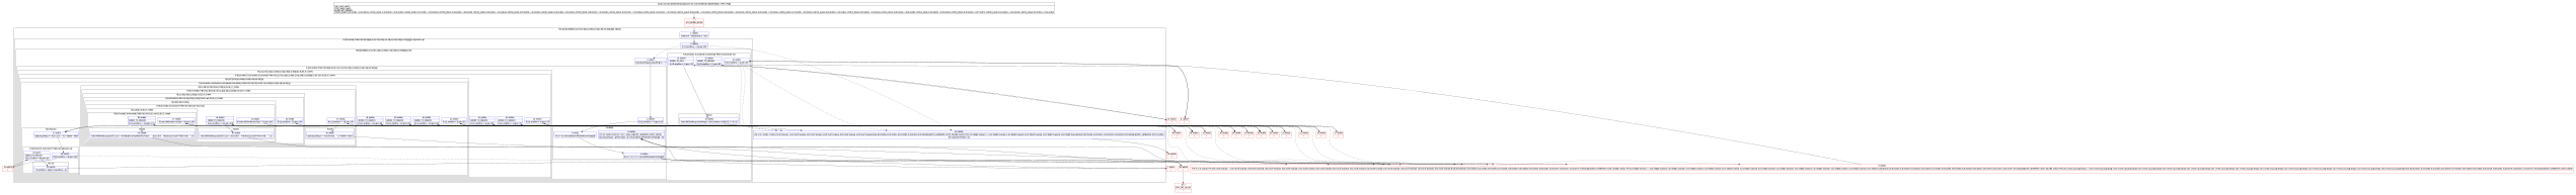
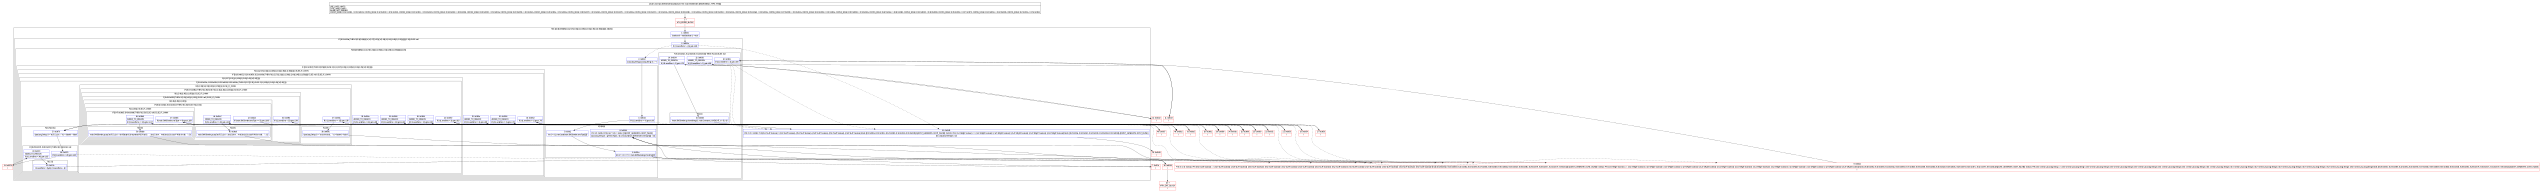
  digraph {
    fontname="Liberation Sans"
    node [color=blue fontname="Liberation Sans" shape=record]
    edge [fontname="Liberation Sans"]
    n1 [label="{5\:\ 0x0012|lint r2 = r11.smsCount[main.SMSSender.smsType][2]l}"]
    n2 [label="{6\:\ 0x001a|lint r2 = r2 \< 0 ? 0 : main.SMSSender.gr.rmsSms[r2]l}"]
    n3 [label="{8\:\ 0x001d|PHI: r2l  0x001d: PHI (r2v2 'i' int) =  binds: [] A[DONT_GENERATE, DONT_INLINE]\l|ljava.lang.String r3 = getSmsTip(r2, r11.smsCount[main.SMSSender.smsType][1] \- r2)l}"]
    n4 [label="{31\:\ 0x007e|lr11.sendSms = (byte) (r11.sendSms + 1)l}"]
    n5 [label="{28\:\ 0x0076|lif (r11.sendSms \> 23) goto L90l}"]
    n6 [label="{30\:\ 0x007c|ADDED_TO_REGION\l|lif (r11.sendSms \< 34) goto L92l}"]
    n7 [label="{27\:\ 0x0070|ljava.lang.String r3 = \"购买已成功！\"lr1 = falselr0 = falsel}"]
    n8 [label="{38\:\ 0x008c|ljava.lang.String r3 = \"自动保存游戏。\"lr1 = falselr0 = falsel}"]
    n9 [label="{45\:\ 0x00a9|lmain.SMSSender.gr.say(\"购买已成功！游戏已保存。#n新游戏后此功能不再要求付费。\", \-1)l}"]
    n10 [label="{50\:\ 0x00bb|lmain.SMSSender.gr.say(\"购买已成功！获得5枚徽章(背包的卷轴界面可查看）。游戏已保存。#n新游戏后此功能不再要求付费。\", 0)l}"]
    n11 [label="{47\:\ 0x00b5|lif (main.SMSSender.smsType == 6) goto L105l}"]
    n12 [label="{49\:\ 0x00b9|ADDED_TO_REGION\l|lif (r11.sendSms == 23) goto L107l}"]
    n13 [label="{42\:\ 0x00a3|lif (main.SMSSender.smsType == 5) goto L100l}"]
    n14 [label="{44\:\ 0x00a7|ADDED_TO_REGION\l|lif (r11.sendSms == 23) goto L102l}"]
    n15 [label="{40\:\ 0x0093|lif (r11.sendSms \< 23) goto L98l}"]
    n16 [label="{37\:\ 0x008a|lif (r11.sendSms == 15) goto L95l}"]
    n17 [label="{24\:\ 0x005e|lif (r11.sendSms \> 3) goto L82l}"]
    n18 [label="{26\:\ 0x0064|ADDED_TO_REGION\l|lif (r11.sendSms \< 15) goto L88l}"]
    n19 [label="{33\:\ 0x0068|ADDED_TO_REGION\l|lif (r11.sendSms \> 23) goto L86l}"]
    n20 [label="{35\:\ 0x006e|ADDED_TO_REGION\l|lif (r11.sendSms \< 34) goto L88l}"]
    n21 [label="{18\:\ 0x0052|lif (r11.sendSms != 1) goto L76l}"]
    n22 [label="{20\:\ 0x0056|ADDED_TO_REGION\l|lif (r11.sendSms != 2) goto L78l}"]
    n23 [label="{22\:\ 0x005a|ADDED_TO_REGION\l|lif (r11.sendSms != 3) goto L80l}"]
    n24 [label="{4\:\ 0x0010|lif (r11.sendSms == 0) goto L60l}"]
    n25 [label="{15\:\ 0x0036|lmain.SMSSender.gr.showString(r3, main.Constants_H.HEIGHT_H \- 50, 0)l}"]
    n26 [label="{10\:\ 0x002c|lif (r11.sendSms != 3) goto L66l}"]
    n27 [label="{12\:\ 0x0030|ADDED_TO_REGION\l|lif (r11.sendSms != 1) goto L68l}"]
-   n28 [label="{14\:\ 0x0034|ADDED_TO_MTH\l|lif (r11.sendSms != 2) goto L70l}"]
+   n28 [label="{14\:\ 0x0034|ADDED_TO_REGION\l|lif (r11.sendSms != 2) goto L70l}"]
    n29 [label="{3\:\ 0x000c|ljava.lang.String java.lang.String r3 = \"\"l}"]
    n30 [label="{2\:\ 0x000a|lif (r11.sendSms \> (\-1)) goto L58l}"]
    n31 [label="{1\:\ 0x0000|lboolean r0 = truelboolean r1 = truel}"]
    n32 [label="{51\:\ 0x0041|PHI: r0 r1l  0x0041: PHI (r0v1 'bLeft' boolean) = (r0v0 'bLeft' boolean), (r0v5 'bLeft' boolean), (r0v5 'bLeft' boolean), (r0v5 'bLeft' boolean), (r0v5 'bLeft' boolean) binds: [B:2:0x000a, B:10:0x002c, B:12:0x0030, B:14:0x0034, B:15:0x0036] A[DONT_GENERATE, DONT_INLINE]l  0x0041: PHI (r1v1 'bRight' boolean) = l  (r1v0 'bRight' boolean)l  (r1v5 'bRight' boolean)l  (r1v5 'bRight' boolean)l  (r1v5 'bRight' boolean)l  (r1v5 'bRight' boolean)l binds: [B:2:0x000a, B:10:0x002c, B:12:0x0030, B:14:0x0034, B:15:0x0036] A[DONT_GENERATE, DONT_INLINE]\l|ldm.Ui.i().drawYesNo(r0, r1)l}"]
    n33 [color=red label="{7\:\ 0x001c|l}"]
    n34 [color=red label="{16\:\ 0x0049|l}"]
    n35 [color=red label="{9\:\ 0x002a|PHI: r0 r1 r3l  0x002a: PHI (r0v5 'bLeft' boolean) = l  (r0v0 'bLeft' boolean)l  (r0v0 'bLeft' boolean)l  (r0v0 'bLeft' boolean)l  (r0v0 'bLeft' boolean)l  (r0v2 'bLeft' boolean)l  (r0v2 'bLeft' boolean)l  (r0v2 'bLeft' boolean)l  (r0v2 'bLeft' boolean)l  (r0v3 'bLeft' boolean)l  (r0v4 'bLeft' boolean)l  (r0v4 'bLeft' boolean)l  (r0v4 'bLeft' boolean)l  (r0v0 'bLeft' boolean)l binds: [B:18:0x0052, B:20:0x0056, B:22:0x005a, B:40:0x0093, B:47:0x00b5, B:49:0x00b9, B:50:0x00bb, B:45:0x00a9, B:38:0x008c, B:28:0x0076, B:30:0x007c, B:31:0x007e, B:8:0x001d] A[DONT_GENERATE, DONT_INLINE]l  0x002a: PHI (r1v5 'bRight' boolean) = l  (r1v0 'bRight' boolean)l  (r1v0 'bRight' boolean)l  (r1v0 'bRight' boolean)l  (r1v0 'bRight' boolean)l  (r1v2 'bRight' boolean)l  (r1v2 'bRight' boolean)l  (r1v2 'bRight' boolean)l  (r1v2 'bRight' boolean)l  (r1v3 'bRight' boolean)l  (r1v4 'bRight' boolean)l  (r1v4 'bRight' boolean)l  (r1v4 'bRight' boolean)l  (r1v0 'bRight' boolean)l binds: [B:18:0x0052, B:20:0x0056, B:22:0x005a, B:40:0x0093, B:47:0x00b5, B:49:0x00b9, B:50:0x00bb, B:45:0x00a9, B:38:0x008c, B:28:0x0076, B:30:0x007c, B:31:0x007e, B:8:0x001d] A[DONT_GENERATE, DONT_INLINE]l  0x002a: PHI (r3v4 'smsTip' java.lang.String) = l  (r3v0 'smsTip' java.lang.String)l  (r3v0 'smsTip' java.lang.String)l  (r3v0 'smsTip' java.lang.String)l  (r3v0 'smsTip' java.lang.String)l  (r3v1 'smsTip' java.lang.String)l  (r3v1 'smsTip' java.lang.String)l  (r3v1 'smsTip' java.lang.String)l  (r3v1 'smsTip' java.lang.String)l  (r3v2 'smsTip' java.lang.String)l  (r3v3 'smsTip' java.lang.String)l  (r3v3 'smsTip' java.lang.String)l  (r3v3 'smsTip' java.lang.String)l  (r3v5 'smsTip' java.lang.String)l binds: [B:18:0x0052, B:20:0x0056, B:22:0x005a, B:40:0x0093, B:47:0x00b5, B:49:0x00b9, B:50:0x00bb, B:45:0x00a9, B:38:0x008c, B:28:0x0076, B:30:0x007c, B:31:0x007e, B:8:0x001d] A[DONT_GENERATE, DONT_INLINE]\l|l}"]
    n36 [color=red label="{29\:\ 0x0078|l}"]
    n37 [color=red label="{48\:\ 0x00b7|l}"]
    n38 [color=red label="{43\:\ 0x00a5|l}"]
    n39 [color=red label="{46\:\ 0x00b2|l}"]
    n40 [color=red label="{39\:\ 0x0091|l}"]
    n41 [color=red label="{25\:\ 0x0060|l}"]
    n42 [color=red label="{32\:\ 0x0066|l}"]
    n43 [color=red label="{34\:\ 0x006a|l}"]
    n44 [color=red label="{36\:\ 0x0086|l}"]
    n45 [color=red label="{19\:\ 0x0054|l}"]
    n46 [color=red label="{21\:\ 0x0058|l}"]
    n47 [color=red label="{23\:\ 0x005c|l}"]
    n48 [color=red label="{17\:\ 0x0050|l}"]
    n49 [color=red label="{11\:\ 0x002e|l}"]
    n50 [color=red label="{13\:\ 0x0032|l}"]
    n51 [color=red label="{52\:\ 0x0048|l}"]
    n52 [color=red label="{53\:\ ?|MTH_EXIT_BLOCK\l|l}"]
    n53 [color=red label="{0\:\ ?|MTH_ENTER_BLOCK\l|l}"]
    n54 [label="{private void main.SMSSender.draw0((r11v0 'this' main.SMSSender A[IMMUTABLE_TYPE, THIS]))  | USE_LINES_HINTS\lTYPE_VARS: EMPTY\lINLINE_NOT_NEEDED\lCROSS_EDGE: B:14:0x0034 \-\> B:51:0x0041, CROSS_EDGE: B:12:0x0030 \-\> B:51:0x0041, CROSS_EDGE: B:10:0x002c \-\> B:51:0x0041, CROSS_EDGE: B:16:0x0049 \-\> B:8:0x001d, CROSS_EDGE: B:18:0x0052 \-\> B:9:0x002a, CROSS_EDGE: B:20:0x0056 \-\> B:9:0x002a, CROSS_EDGE: B:22:0x005a \-\> B:9:0x002a, CROSS_EDGE: B:28:0x0076 \-\> B:9:0x002a, CROSS_EDGE: B:30:0x007c \-\> B:9:0x002a, CROSS_EDGE: B:31:0x007e \-\> B:9:0x002a, CROSS_EDGE: B:38:0x008c \-\> B:9:0x002a, CROSS_EDGE: B:40:0x0093 \-\> B:9:0x002a, CROSS_EDGE: B:45:0x00a9 \-\> B:9:0x002a, CROSS_EDGE: B:47:0x00b5 \-\> B:9:0x002a, CROSS_EDGE: B:49:0x00b9 \-\> B:9:0x002a, CROSS_EDGE: B:50:0x00bb \-\> B:9:0x002a, CROSS_EDGE: B:42:0x00a3 \-\> B:46:0x00b2, CROSS_EDGE: B:33:0x0068 \-\> B:36:0x0086, CROSS_EDGE: B:26:0x0064 \-\> B:27:0x0070, CROSS_EDGE: B:24:0x005e \-\> B:32:0x0066, CROSS_EDGE: B:2:0x000a \-\> B:51:0x0041\l}" color=""]
    subgraph cluster_1 {
      label="R(3:1|(3:3|(3:5|6|8)(1:(1:(2:27|(1:31))(1:(1:38)(1:(2:41|(1:45)(1:(1:50)))))))|(1:15))|51)"
      n31
      n32
      subgraph cluster_2 {
        label="IF [B:2:0x000a] THEN: R(3:3|(3:5|6|8)(1:(1:(2:27|(1:31))(1:(1:38)(1:(2:41|(1:45)(1:(1:50)))))))|(1:15)) ELSE: null"
        n30
        subgraph cluster_3 {
          label="R(3:3|(3:5|6|8)(1:(1:(2:27|(1:31))(1:(1:38)(1:(2:41|(1:45)(1:(1:50)))))))|(1:15))"
          n29
          subgraph cluster_4 {
            label="IF [B:4:0x0010] THEN: R(3:5|6|8) ELSE: R(1:(1:(2:27|(1:31))(1:(1:38)(1:(2:41|(1:45)(1:(1:50)))))))"
            n24
            subgraph cluster_5 {
              label="R(3:5|6|8)"
              n1
              n2
              n3
            }
            subgraph cluster_6 {
              label="R(1:(1:(2:27|(1:31))(1:(1:38)(1:(2:41|(1:45)(1:(1:50))))))) | ELSE_IF_CHAIN\l"
              subgraph cluster_7 {
                label="IF [B:18:0x0052, B:20:0x0056, B:22:0x005a] THEN: R(1:(2:27|(1:31))(1:(1:38)(1:(2:41|(1:45)(1:(1:50)))))) ELSE: null | ELSE_IF_CHAIN\l"
                n21
                n22
                n23
                subgraph cluster_8 {
                  label="R(1:(2:27|(1:31))(1:(1:38)(1:(2:41|(1:45)(1:(1:50))))))"
                  subgraph cluster_9 {
                    label="IF [B:24:0x005e, B:26:0x0064, B:33:0x0068, B:35:0x006e] THEN: R(2:27|(1:31)) ELSE: R(1:(1:38)(1:(2:41|(1:45)(1:(1:50)))))"
                    n17
                    n18
                    n19
                    n20
                    subgraph cluster_10 {
                      label="R(2:27|(1:31))"
                      n7
                      subgraph cluster_11 {
                        label="IF [B:28:0x0076, B:30:0x007c] THEN: R(1:31) ELSE: null"
                        n5
                        n6
                        subgraph cluster_12 {
                          label="R(1:31)"
                          n4
                        }
                      }
                    }
                    subgraph cluster_13 {
                      label="R(1:(1:38)(1:(2:41|(1:45)(1:(1:50))))) | ELSE_IF_CHAIN\l"
                      subgraph cluster_14 {
                        label="IF [B:37:0x008a] THEN: R(1:38) ELSE: R(1:(2:41|(1:45)(1:(1:50)))) | ELSE_IF_CHAIN\l"
                        n16
                        subgraph cluster_15 {
                          label="R(1:38)"
                          n8
                        }
                        subgraph cluster_16 {
                          label="R(1:(2:41|(1:45)(1:(1:50)))) | ELSE_IF_CHAIN\l"
                          subgraph cluster_17 {
                            label="IF [B:40:0x0093] THEN: R(2:41|(1:45)(1:(1:50))) ELSE: null | ELSE_IF_CHAIN\l"
                            n15
                            subgraph cluster_18 {
                              label="R(2:41|(1:45)(1:(1:50)))"
                              subgraph cluster_19 {
                                label="IF [B:42:0x00a3, B:44:0x00a7] THEN: R(1:45) ELSE: R(1:(1:50))"
                                n13
                                n14
                                subgraph cluster_20 {
                                  label="R(1:45)"
                                  n9
                                }
                                subgraph cluster_21 {
                                  label="R(1:(1:50)) | ELSE_IF_CHAIN\l"
                                  subgraph cluster_22 {
                                    label="IF [B:47:0x00b5, B:49:0x00b9] THEN: R(1:50) ELSE: null | ELSE_IF_CHAIN\l"
                                    n11
                                    n12
                                    subgraph cluster_23 {
                                      label="R(1:50)"
                                      n10
                                    }
                                  }
                                }
                              }
                            }
                          }
                        }
                      }
                    }
                  }
                }
              }
            }
          }
          subgraph cluster_24 {
            label="IF [B:10:0x002c, B:12:0x0030, B:14:0x0034] THEN: R(1:15) ELSE: null"
            n26
            n27
            n28
            subgraph cluster_25 {
              label="R(1:11)"
              n25
            }
          }
        }
      }
    }
    n1 -> n2
    n2 -> n33
    n2 -> n34
    n3 -> n35
    n4 -> n35
    n5 -> n35 [style=dashed]
    n5 -> n36
    n6 -> n4
    n7 -> n5
    n8 -> n35
    n9 -> n35
    n10 -> n35
    n11 -> n35 [style=dashed]
    n11 -> n37
    n12 -> n10
    n12 -> n35 [style=dashed]
    n13 -> n38
    n13 -> n39 [style=dashed]
    n14 -> n9
    n14 -> n39 [style=dashed]
    n15 -> n35 [style=dashed]
    n16 -> n8
    n16 -> n40 [style=dashed]
    n17 -> n41
    n17 -> n42 [style=dashed]
    n18 -> n7
    n18 -> n42 [style=dashed]
    n19 -> n43
    n19 -> n44 [style=dashed]
    n20 -> n7
    n20 -> n44 [style=dashed]
    n21 -> n35 [style=dashed]
    n21 -> n45
    n22 -> n35 [style=dashed]
    n22 -> n46
    n23 -> n35 [style=dashed]
    n23 -> n47
    n24 -> n1
    n24 -> n48 [style=dashed]
    n25 -> n32
    n26 -> n32 [style=dashed]
    n26 -> n49
    n27 -> n32 [style=dashed]
    n27 -> n50
    n28 -> n25
    n28 -> n32 [style=dashed]
    n29 -> n24
    n30 -> n29 [style=dashed]
    n30 -> n32 [style=dashed]
    n31 -> n30
    n32 -> n51
    n33 -> n3
    n34 -> n3
    n34 -> n52
    n35 -> n26
    n36 -> n6
    n37 -> n12
    n38 -> n14
    n39 -> n11
    n40 -> n15
    n41 -> n18
    n42 -> n19
    n43 -> n20
    n44 -> n16
    n45 -> n22
    n46 -> n23
    n47 -> n17
    n48 -> n21
    n49 -> n27
    n50 -> n28
    n53 -> n31
    n54 -> n53
  }
